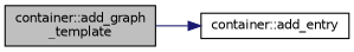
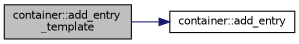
  digraph {
    rankdir=LR
    node [color=black fontname=Helvetica fontsize=10 shape=record style=filled]
-   n1 [fillcolor=grey75 fontcolor=black height=0.2 label="container::add_graph\l_template" width=0.4]
+   n1 [fillcolor=grey75 fontcolor=black height=0.2 label="container::add_entry\l_template" width=0.4]
    n2 [fillcolor=white height=0.2 label="container::add_entry" width=0.4]
    n1 -> n2 [color=midnightblue fontname=Helvetica fontsize=10 labelfontname=Helvetica labelfontsize=10 style=solid]
  }
